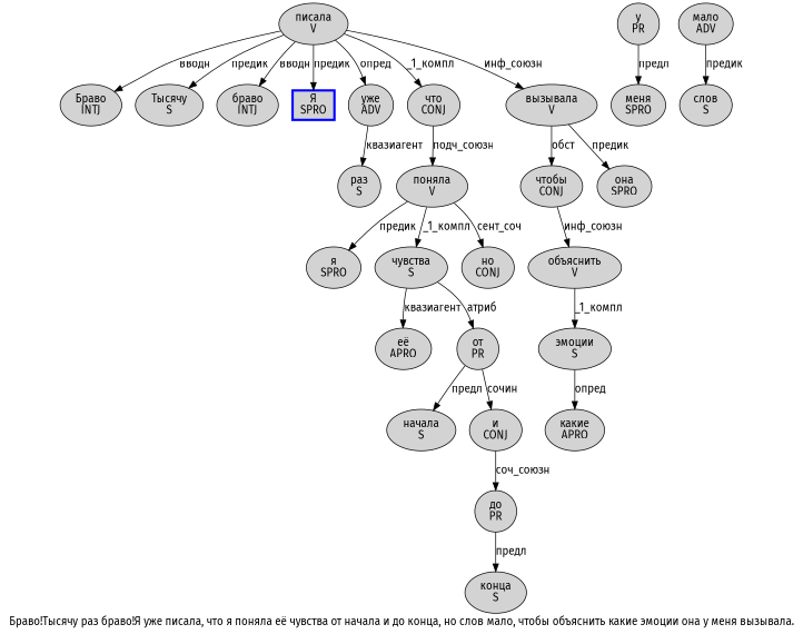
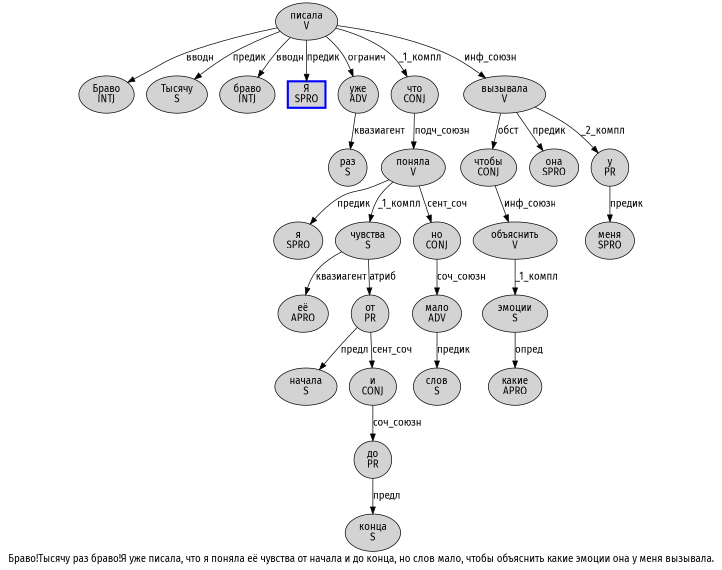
  digraph {
    fontname="Fira Sans"
    label="Браво!Тысячу раз браво!Я уже писала, что я поняла её чувства от начала и до конца, но слов мало, чтобы объяснить какие эмоции она у меня вызывала."
    node [fillcolor=lightgray fontname="Fira Sans" penwidth=1 shape=ellipse style=filled]
    edge [fontname="Fira Sans"]
    n1 [label="Браво\nINTJ"]
    n2 [label="Тысячу\nS"]
    n3 [label="раз\nS"]
    n4 [label="браво\nINTJ"]
    n5 [color=blue label="Я\nSPRO" penwidth=3 shape=box]
    n6 [label="уже\nADV"]
    n7 [label="писала\nV"]
    n8 [label="что\nCONJ"]
    n9 [label="вызывала\nV"]
    n10 [label="поняла\nV"]
    n11 [label="чтобы\nCONJ"]
    n12 [label="она\nSPRO"]
    n13 [label="у\nPR"]
    n14 [label="я\nSPRO"]
    n15 [label="чувства\nS"]
    n16 [label="но\nCONJ"]
    n17 [label="её\nAPRO"]
    n18 [label="от\nPR"]
    n19 [label="мало\nADV"]
    n20 [label="начала\nS"]
    n21 [label="и\nCONJ"]
    n22 [label="до\nPR"]
    n23 [label="конца\nS"]
    n24 [label="слов\nS"]
    n25 [label="объяснить\nV"]
    n26 [label="эмоции\nS"]
    n27 [label="какие\nAPRO"]
    n28 [label="меня\nSPRO"]
    n6 -> n3 [label="квазиагент"]
    n7 -> n1 [label="вводн"]
    n7 -> n2 [label="предик"]
    n7 -> n4 [label="вводн"]
    n7 -> n5 [label="предик"]
-   n7 -> n6 [label="опред"]
+   n7 -> n6 [label="огранич"]
    n7 -> n8 [label="_1_компл"]
    n7 -> n9 [label="инф_союзн"]
    n8 -> n10 [label="подч_союзн"]
    n9 -> n11 [label="обст"]
    n9 -> n12 [label="предик"]
+   n9 -> n13 [label="_2_компл"]
    n10 -> n14 [label="предик"]
    n10 -> n15 [label="_1_компл"]
    n10 -> n16 [label="сент_соч"]
    n11 -> n25 [label="инф_союзн"]
-   n13 -> n28 [label="предл"]
+   n13 -> n28 [label="предик"]
    n15 -> n17 [label="квазиагент"]
    n15 -> n18 [label="атриб"]
+   n16 -> n19 [label="соч_союзн"]
    n18 -> n20 [label="предл"]
-   n18 -> n21 [label="сочин"]
+   n18 -> n21 [label="сент_соч"]
    n19 -> n24 [label="предик"]
    n21 -> n22 [label="соч_союзн"]
    n22 -> n23 [label="предл"]
    n25 -> n26 [label="_1_компл"]
    n26 -> n27 [label="опред"]
  }
